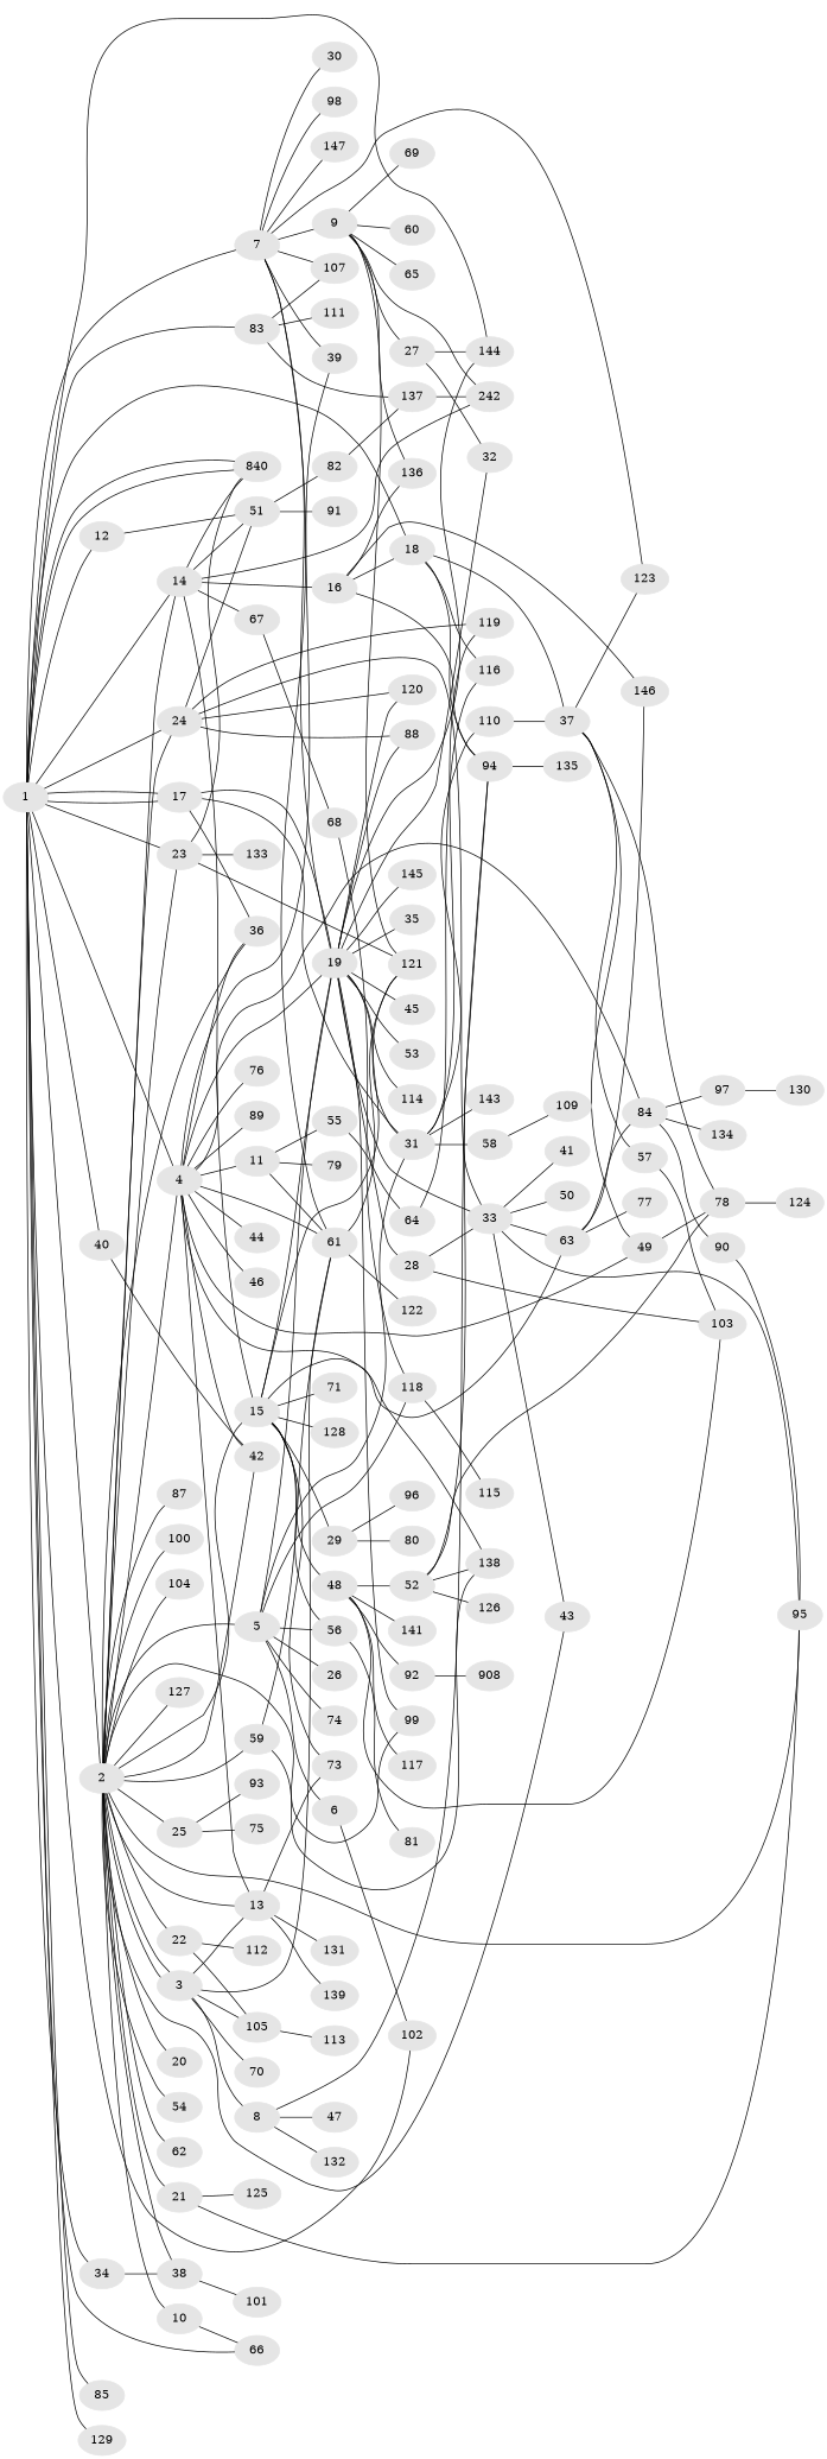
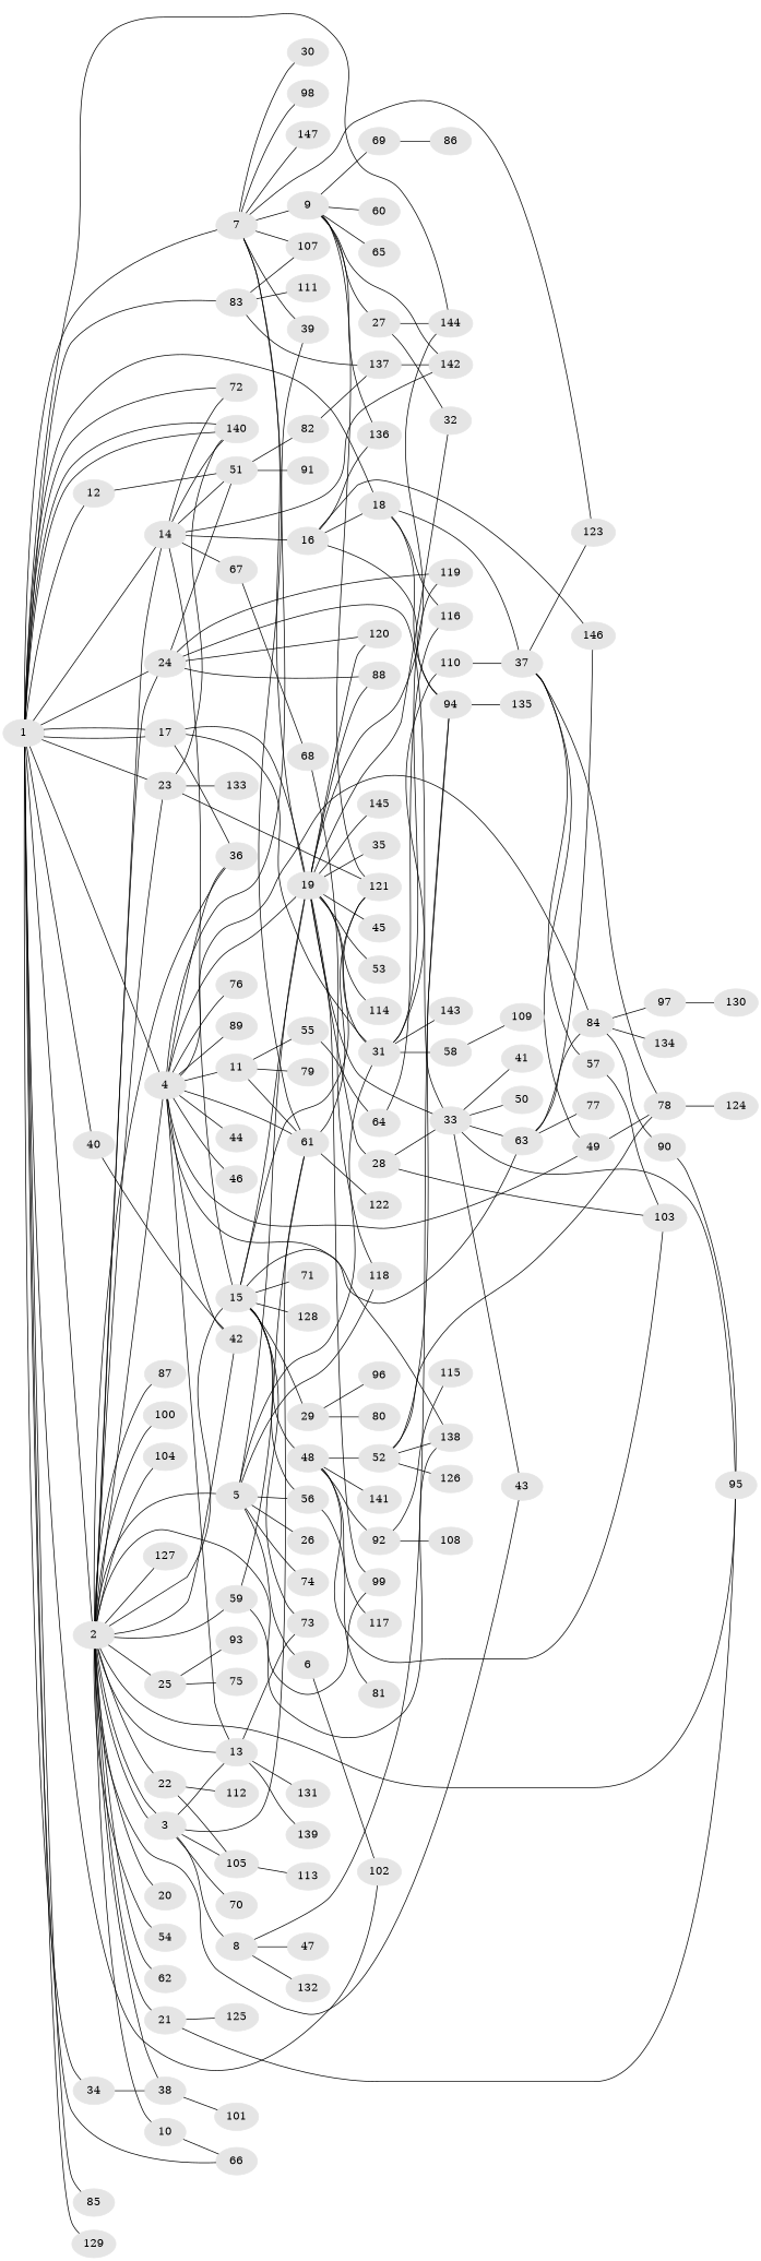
  graph {
    rankdir=LR
    node [color=gray90 style=filled]
    1
    2
    4
    7
    12
    14
    17
    18
    23
    24
    34
    40
    66
+   72
    83
    85
    102
    129
-   140 [label=840]
+   140
    144
    3
    5
    10
    13
    15
    20
    21
    22
    25
    36
    38
    42
    43
    54
    59
    62
    87
    95
    99
    100
    104
    127
    61
    11
    19
    39
    44
    46
    49
    76
    84
    89
    138
    9
    30
    98
    107
    123
    147
    51
-   142 [label=242]
+   142
    16
    67
    31
    94
    37
    116
    121
    133
    33
    88
    120
    119
    137
    111
    8
    70
    105
    6
    26
    56
    74
    118
    73
    131
    139
    29
    48
    63
    71
    128
    125
    112
    75
    93
    101
    47
    132
    122
    113
    55
    79
    28
    32
    35
    45
    53
    114
    145
    78
    90
    97
    134
    58
    110
    143
    81
    27
    60
    65
    69
    136
    135
+   86
    64
    82
    91
    146
    68
    80
    96
    103
    52
    92
    117
    141
    77
    57
    41
    50
    109
    124
    126
-   108 [label=908]
+   108
    115
    130
    1 -- 2
    1 -- 4
    1 -- 7
    1 -- 12
    1 -- 14
    1 -- 17
    1 -- 17
    1 -- 18
    1 -- 23
    1 -- 24
    1 -- 34
    1 -- 40
    1 -- 66
+   1 -- 72
    1 -- 83
    1 -- 85
    1 -- 102
    1 -- 129
    1 -- 140
    1 -- 140
    1 -- 144
    2 -- 4
    2 -- 14
    2 -- 23
    2 -- 24
    2 -- 3
    2 -- 3
    2 -- 5
    2 -- 10
    2 -- 13
    2 -- 15
    2 -- 20
    2 -- 21
    2 -- 22
    2 -- 25
    2 -- 36
    2 -- 38
    2 -- 42
    2 -- 43
    2 -- 54
    2 -- 59
    2 -- 62
    2 -- 87
    2 -- 95
    2 -- 99
    2 -- 100
    2 -- 104
    2 -- 127
    4 -- 13
    4 -- 36
    4 -- 42
    4 -- 61
    4 -- 11
    4 -- 19
    4 -- 39
    4 -- 44
    4 -- 46
    4 -- 49
    4 -- 76
    4 -- 84
    4 -- 89
    4 -- 138
    7 -- 61
    7 -- 19
    7 -- 39
    7 -- 9
    7 -- 30
    7 -- 98
    7 -- 107
    7 -- 123
    7 -- 147
    12 -- 51
+   14 -- 72
    14 -- 140
    14 -- 15
    14 -- 51
    14 -- 142
    14 -- 16
    14 -- 67
    17 -- 36
    17 -- 19
    17 -- 31
    18 -- 94
    18 -- 37
    18 -- 116
    23 -- 140
    23 -- 121
    23 -- 133
    24 -- 51
    24 -- 33
    24 -- 88
    24 -- 120
    24 -- 119
    34 -- 38
    40 -- 42
    83 -- 107
    83 -- 137
    83 -- 111
    3 -- 13
    3 -- 61
    3 -- 8
    3 -- 70
    3 -- 105
    5 -- 19
    5 -- 31
    5 -- 6
    5 -- 26
    5 -- 56
    5 -- 74
    5 -- 118
    10 -- 66
    13 -- 73
    13 -- 131
    13 -- 139
    15 -- 19
    15 -- 121
    15 -- 56
    15 -- 73
    15 -- 29
    15 -- 48
    15 -- 63
    15 -- 71
    15 -- 128
    21 -- 95
    21 -- 125
    22 -- 105
    22 -- 112
    25 -- 75
    25 -- 93
    38 -- 101
    59 -- 61
    59 -- 138
    61 -- 121
    61 -- 122
    11 -- 61
    11 -- 55
    11 -- 79
    19 -- 144
    19 -- 99
    19 -- 31
    19 -- 33
    19 -- 88
    19 -- 120
    19 -- 28
    19 -- 32
    19 -- 35
    19 -- 45
    19 -- 53
    19 -- 114
    19 -- 145
    49 -- 78
    84 -- 90
    84 -- 97
    84 -- 134
    9 -- 142
    9 -- 121
    9 -- 27
    9 -- 60
    9 -- 65
    9 -- 69
    9 -- 136
    51 -- 82
    51 -- 91
    16 -- 18
    16 -- 94
    16 -- 136
    16 -- 146
    67 -- 68
    31 -- 119
    31 -- 58
    31 -- 110
    31 -- 143
    94 -- 135
    37 -- 49
    37 -- 123
    37 -- 78
    37 -- 57
    33 -- 43
    33 -- 95
    33 -- 63
    33 -- 41
    33 -- 50
    137 -- 142
    8 -- 94
    8 -- 47
    8 -- 132
    105 -- 113
    6 -- 102
    56 -- 81
    29 -- 80
    29 -- 96
    48 -- 103
    48 -- 52
    48 -- 92
    48 -- 117
    48 -- 141
    63 -- 84
    63 -- 146
    63 -- 77
    55 -- 64
    28 -- 33
    28 -- 103
    78 -- 124
    90 -- 95
    97 -- 130
    58 -- 109
    110 -- 37
    27 -- 144
    27 -- 32
+   69 -- 86
    64 -- 116
    82 -- 137
    68 -- 118
    52 -- 138
    52 -- 94
    52 -- 78
    52 -- 126
    92 -- 108
-   118 -- 115
+   92 -- 115
    57 -- 103
  }
